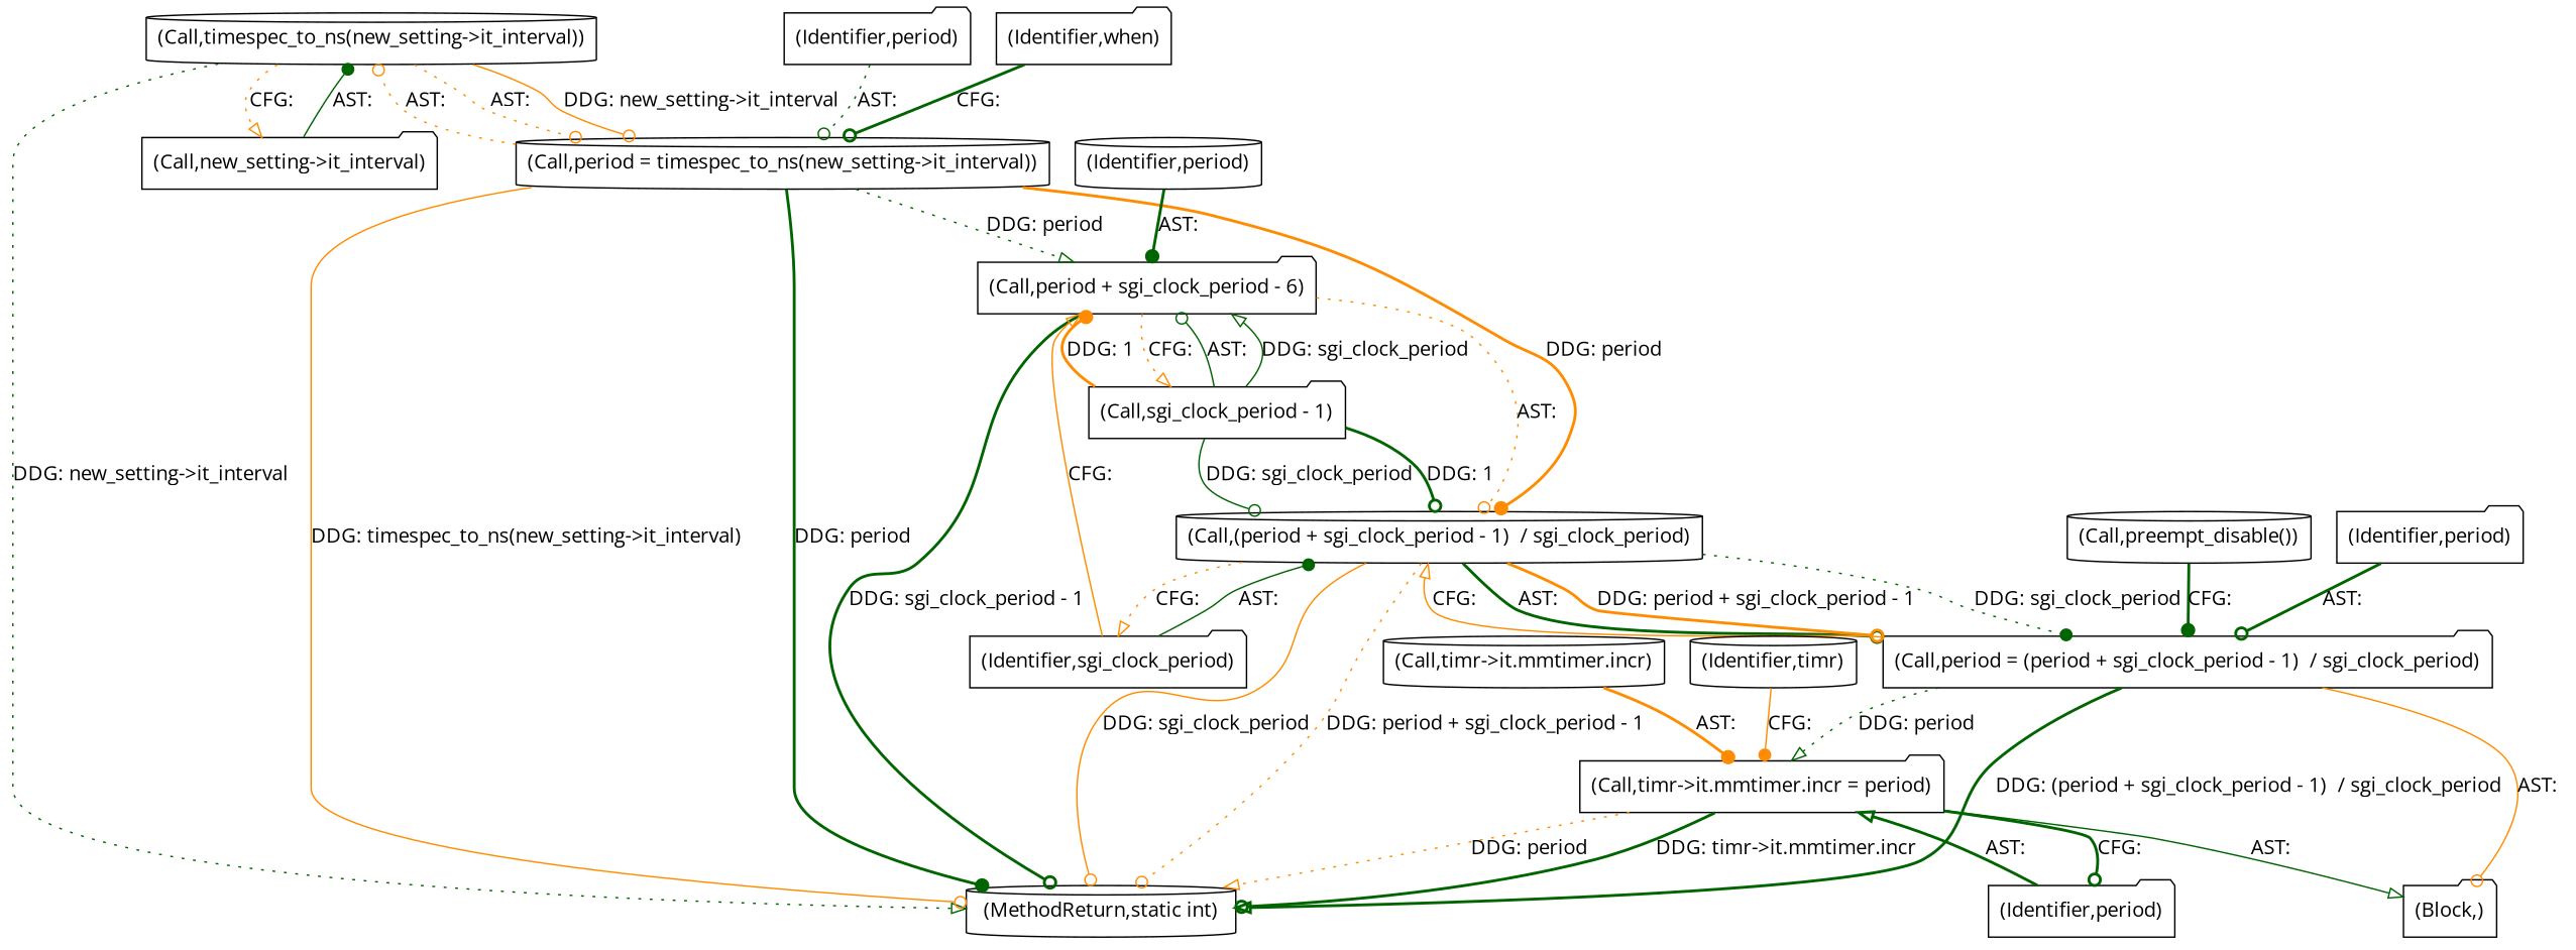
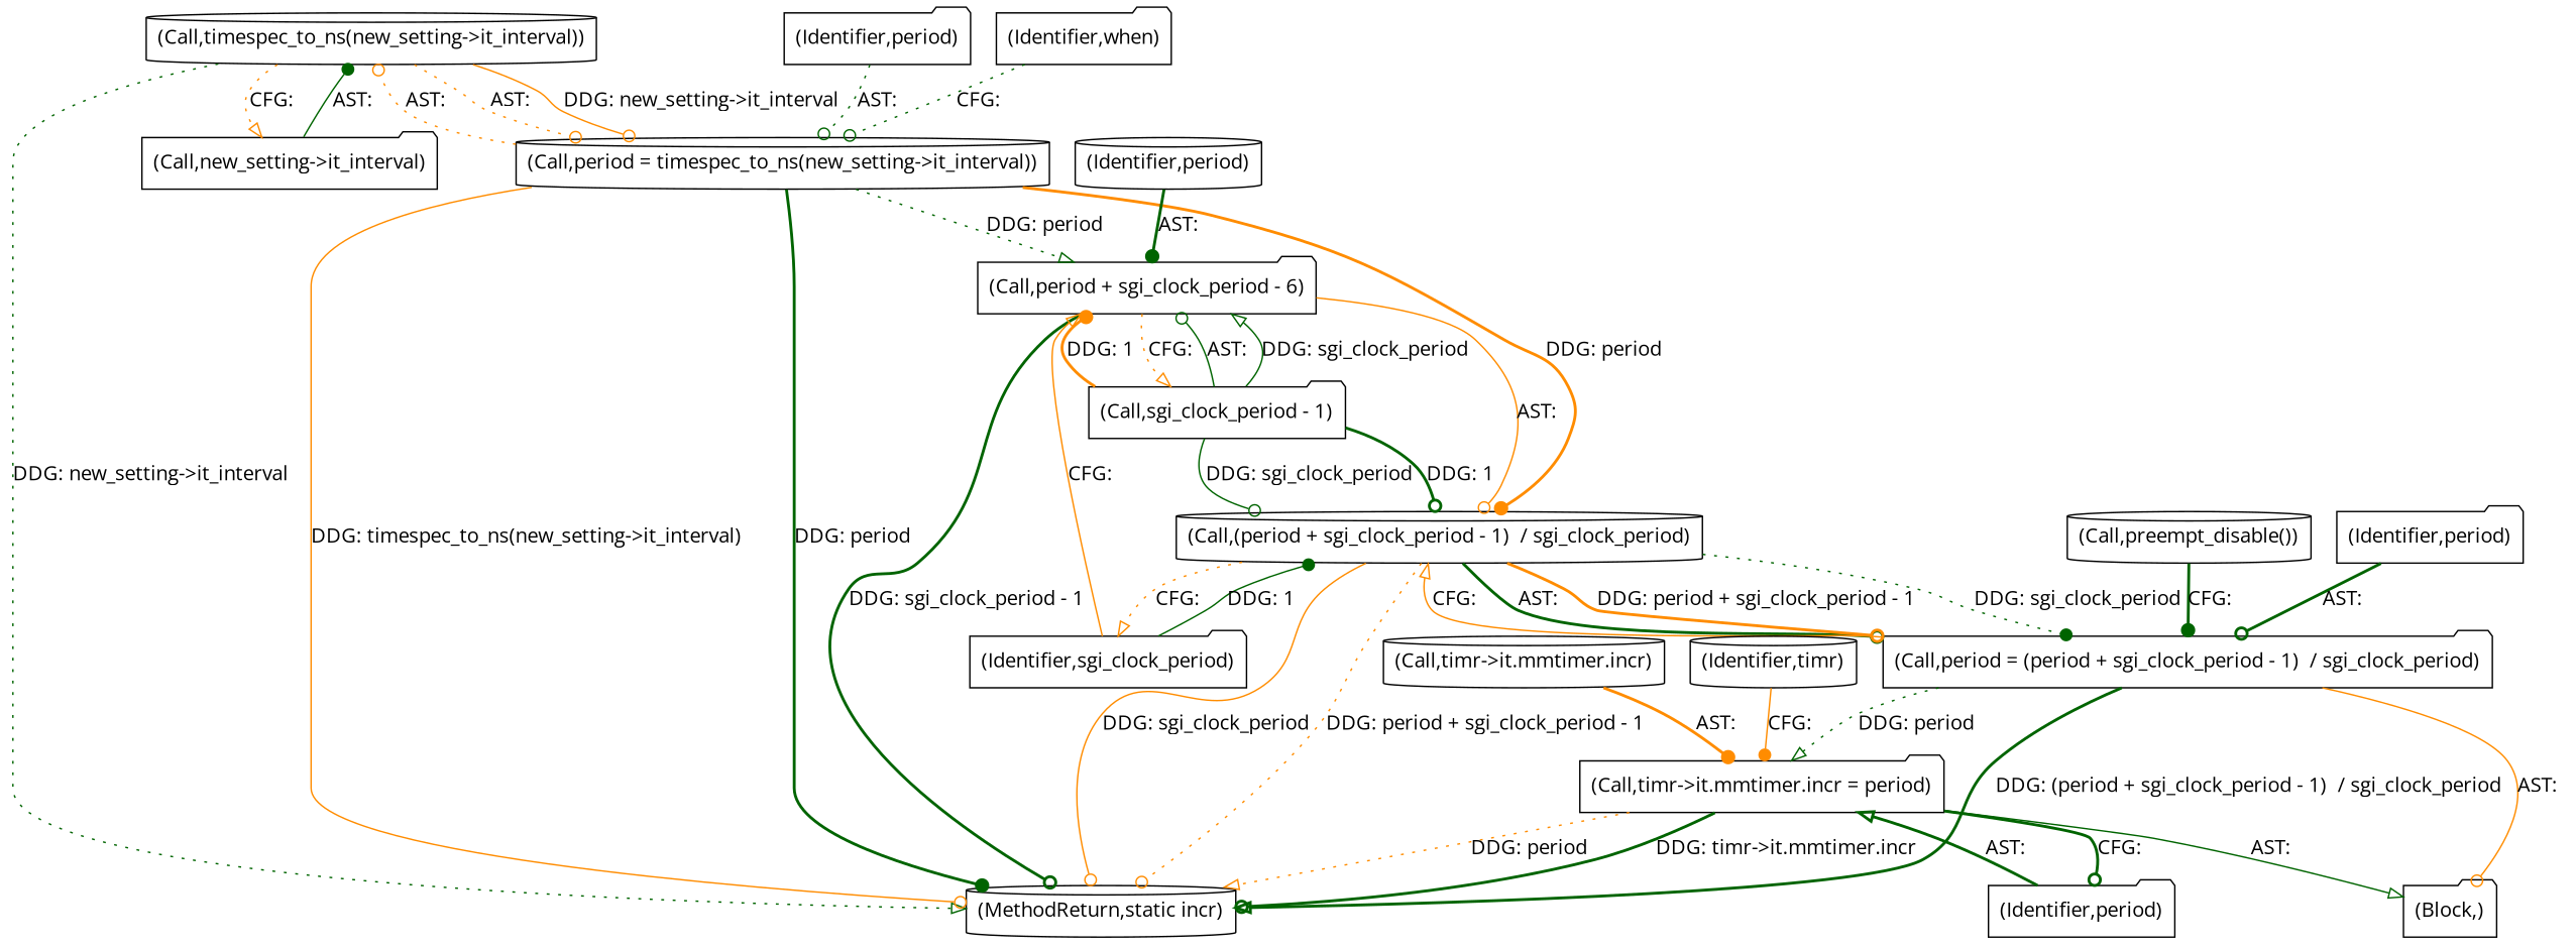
  digraph {
    fontname="Open Sans"
    node [fontname="Open Sans" shape=folder]
    edge [arrowhead=odot color=darkgreen fontname="Open Sans" style=bold]
    n1 [label="(Call,timespec_to_ns(new_setting->it_interval))" shape=cylinder]
    n2 [label="(Call,period = timespec_to_ns(new_setting->it_interval))" shape=cylinder]
-   n3 [label="(MethodReturn,static int)" shape=cylinder]
+   n3 [label="(MethodReturn,static incr)" shape=cylinder]
    n4 [label="(Call,new_setting->it_interval)"]
    n5 [label="(Call,(period + sgi_clock_period - 1)  / sgi_clock_period)" shape=cylinder]
    n6 [label="(Call,period + sgi_clock_period - 6)"]
    n7 [label="(Call,period = (period + sgi_clock_period - 1)  / sgi_clock_period)"]
    n8 [label="(Identifier,sgi_clock_period)"]
    n9 [label="(Call,sgi_clock_period - 1)"]
    n10 [label="(Block,)"]
    n11 [label="(Call,timr->it.mmtimer.incr = period)"]
    n12 [label="(Identifier,period)"]
    n13 [label="(Call,timr->it.mmtimer.incr)" shape=cylinder]
    n14 [label="(Identifier,timr)" shape=cylinder]
    n15 [label="(Call,preempt_disable())" shape=cylinder]
    n16 [label="(Identifier,period)"]
    n17 [label="(Identifier,when)"]
    n18 [label="(Identifier,period)"]
    n19 [label="(Identifier,period)" shape=cylinder]
    n1 -> n2 [color=darkorange label="AST: " style=dotted]
    n1 -> n2 [color=darkorange label="DDG: new_setting->it_interval" style=solid]
    n1 -> n3 [arrowhead=onormal label="DDG: new_setting->it_interval" style=dotted]
    n1 -> n4 [arrowhead=onormal color=darkorange label="CFG: " style=dotted]
    n2 -> n1 [color=darkorange label="AST: " style=dotted]
    n2 -> n3 [arrowhead=dot label="DDG: period"]
    n2 -> n3 [color=darkorange label="DDG: timespec_to_ns(new_setting->it_interval)" style=solid]
    n2 -> n5 [arrowhead=dot color=darkorange label="DDG: period"]
    n2 -> n6 [arrowhead=onormal label="DDG: period" style=dotted]
    n4 -> n1 [arrowhead=dot label="AST: " style=solid]
    n5 -> n3 [color=darkorange label="DDG: sgi_clock_period" style=solid]
    n5 -> n3 [color=darkorange label="DDG: period + sgi_clock_period - 1" style=dotted]
    n5 -> n7 [label="AST: "]
    n5 -> n7 [color=darkorange label="DDG: period + sgi_clock_period - 1"]
    n5 -> n7 [arrowhead=dot label="DDG: sgi_clock_period" style=dotted]
    n5 -> n8 [arrowhead=onormal color=darkorange label="CFG: " style=dotted]
    n6 -> n3 [label="DDG: sgi_clock_period - 1"]
-   n6 -> n5 [color=darkorange label="AST: " style=dotted]
+   n6 -> n5 [color=darkorange label="AST: " style=solid]
    n6 -> n9 [arrowhead=onormal color=darkorange label="CFG: " style=dotted]
    n7 -> n3 [arrowhead=onormal label="DDG: (period + sgi_clock_period - 1)  / sgi_clock_period"]
    n7 -> n5 [arrowhead=onormal color=darkorange label="CFG: " style=solid]
    n7 -> n10 [color=darkorange label="AST: " style=solid]
    n7 -> n11 [arrowhead=onormal label="DDG: period" style=dotted]
-   n8 -> n5 [arrowhead=dot label="AST: " style=solid]
+   n8 -> n5 [arrowhead=dot label="DDG: 1" style=solid]
    n8 -> n6 [arrowhead=onormal color=darkorange label="CFG: " style=solid]
    n9 -> n5 [label="DDG: sgi_clock_period" style=solid]
    n9 -> n5 [label="DDG: 1"]
    n9 -> n6 [label="AST: " style=solid]
    n9 -> n6 [arrowhead=onormal label="DDG: sgi_clock_period" style=solid]
    n9 -> n6 [arrowhead=dot color=darkorange label="DDG: 1"]
    n11 -> n3 [arrowhead=onormal color=darkorange label="DDG: period" style=dotted]
    n11 -> n3 [label="DDG: timr->it.mmtimer.incr"]
    n11 -> n10 [arrowhead=onormal label="AST: " style=solid]
    n11 -> n12 [label="CFG: "]
    n12 -> n11 [arrowhead=onormal label="AST: "]
    n13 -> n11 [arrowhead=dot color=darkorange label="AST: "]
    n14 -> n11 [arrowhead=dot color=darkorange label="CFG: " style=solid]
    n15 -> n7 [arrowhead=dot label="CFG: "]
    n16 -> n2 [label="AST: " style=dotted]
-   n17 -> n2 [label="CFG: "]
+   n17 -> n2 [label="CFG: " style=dotted]
    n18 -> n7 [label="AST: "]
    n19 -> n6 [arrowhead=dot label="AST: "]
  }
